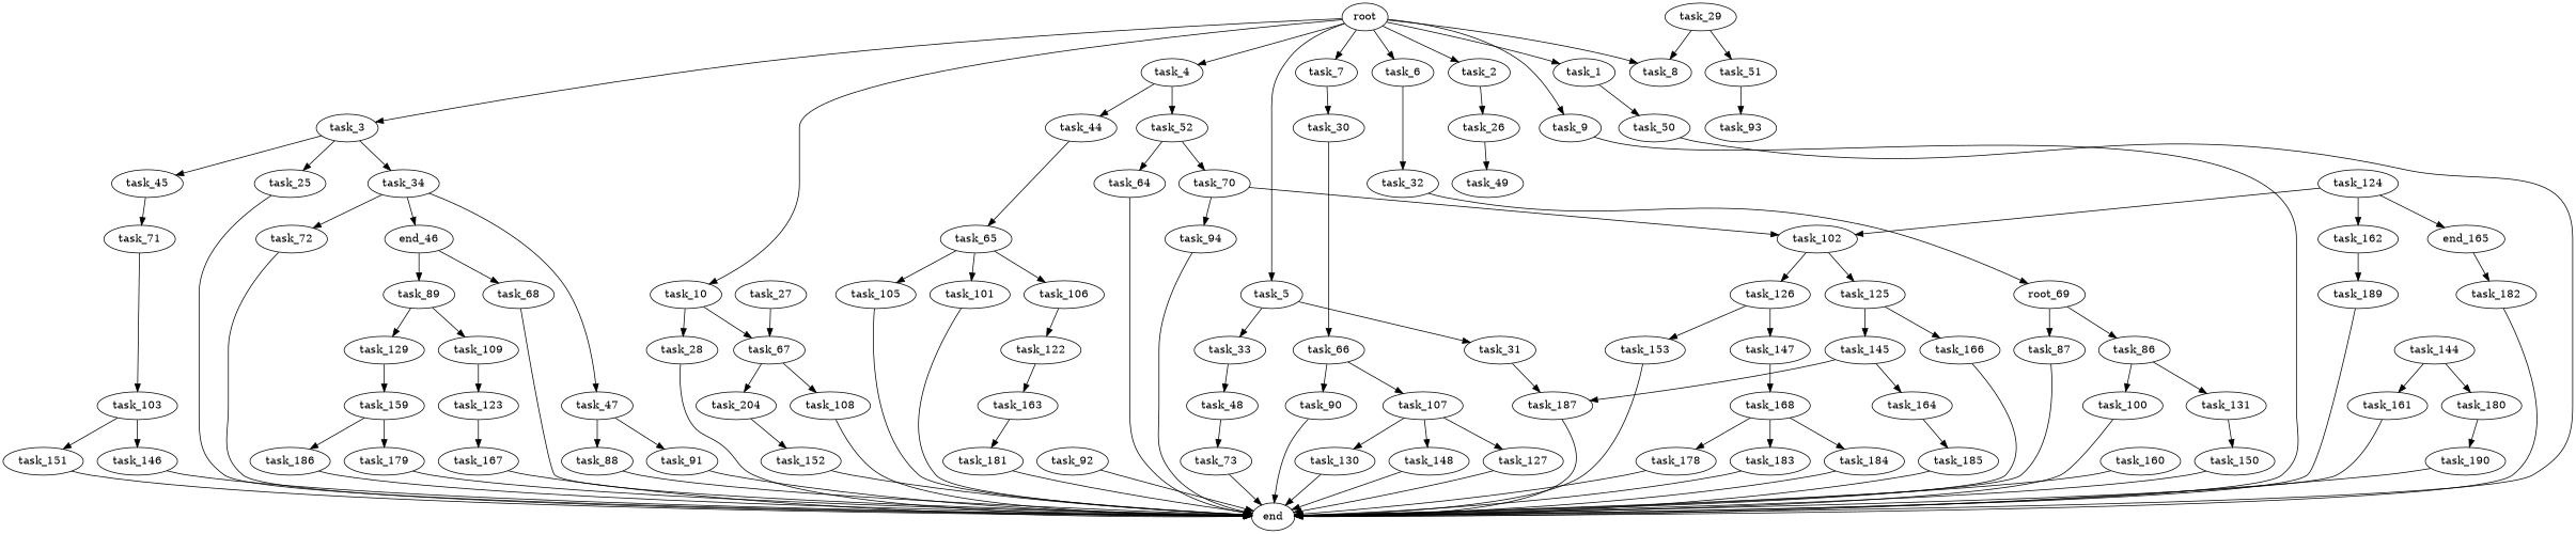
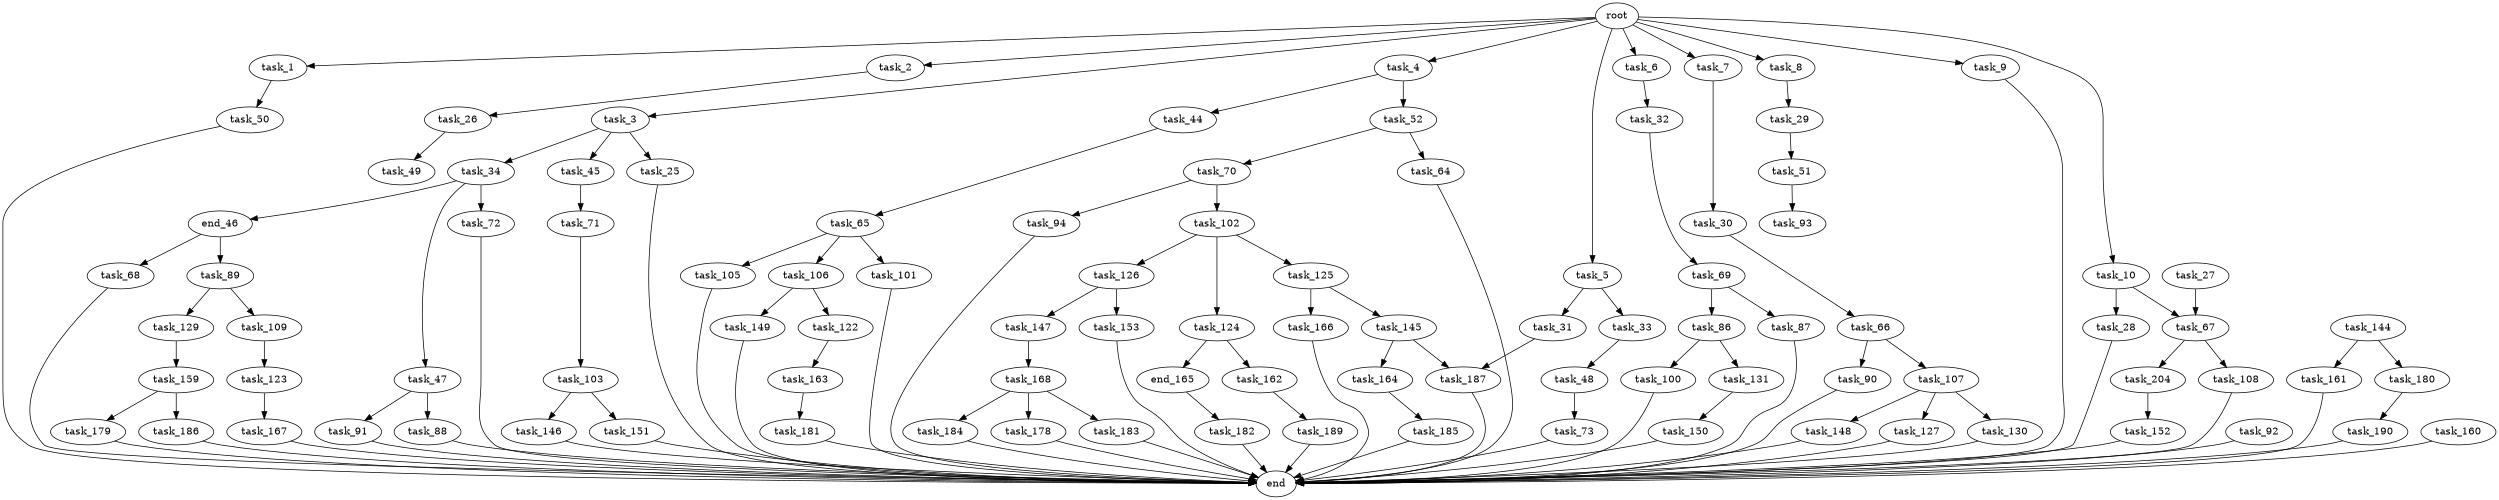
  digraph {
    root
    task_1
    task_2
    task_3
    task_4
    task_5
    task_6
    task_7
    task_8
    task_9
    task_10
    task_50
    task_26
    task_25
    task_34
    task_45
    task_44
    task_52
    task_31
    task_33
    task_32
    task_30
    task_29
    end
    task_28
    task_67
    task_49
    n28 [label=end_46]
    task_47
    task_72
    task_71
    task_65
    task_64
    task_70
    task_187
    task_48
-   task_69 [label=root_69]
+   task_69
    task_66
    task_51
    task_27
    n41 [label=task_204]
    task_108
    task_93
    task_90
    task_107
    task_86
    task_87
    task_73
    task_68
    task_89
    task_88
    task_91
    task_101
    task_105
    task_106
    task_92
    task_103
    task_109
    task_129
    task_94
    task_102
    task_122
+   task_149
    task_127
    task_130
    task_148
    task_152
    task_100
    task_131
    task_124
    task_125
    task_126
    task_146
    task_151
    task_150
    task_123
    task_159
    task_162
    n79 [label=end_165]
    task_145
    task_166
    task_147
    task_153
    task_163
    task_167
    task_181
    task_189
    task_182
    task_164
    task_168
    task_144
    task_161
    task_180
    task_160
    task_179
    task_186
    task_190
    task_185
    task_178
    task_183
    task_184
    root -> task_1
    root -> task_2
    root -> task_3
    root -> task_4
    root -> task_5
    root -> task_6
    root -> task_7
    root -> task_8
    root -> task_9
    root -> task_10
    task_1 -> task_50
    task_2 -> task_26
    task_3 -> task_25
    task_3 -> task_34
    task_3 -> task_45
    task_4 -> task_44
    task_4 -> task_52
    task_5 -> task_31
    task_5 -> task_33
    task_6 -> task_32
    task_7 -> task_30
-   task_29 -> task_8
+   task_8 -> task_29
    task_9 -> end
    task_10 -> task_28
    task_10 -> task_67
    task_50 -> end
    task_26 -> task_49
    task_25 -> end
    task_34 -> n28
    task_34 -> task_47
    task_34 -> task_72
    task_45 -> task_71
    task_44 -> task_65
    task_52 -> task_64
    task_52 -> task_70
    task_31 -> task_187
    task_33 -> task_48
    task_32 -> task_69
    task_30 -> task_66
    task_29 -> task_51
    task_28 -> end
    task_67 -> n41
    task_67 -> task_108
    n28 -> task_68
    n28 -> task_89
    task_47 -> task_88
    task_47 -> task_91
    task_72 -> end
    task_71 -> task_103
    task_65 -> task_101
    task_65 -> task_105
    task_65 -> task_106
    task_64 -> end
    task_70 -> task_94
    task_70 -> task_102
    task_187 -> end
    task_48 -> task_73
    task_69 -> task_86
    task_69 -> task_87
    task_66 -> task_90
    task_66 -> task_107
    task_51 -> task_93
    task_27 -> task_67
    n41 -> task_152
    task_108 -> end
    task_90 -> end
    task_107 -> task_127
    task_107 -> task_130
    task_107 -> task_148
    task_86 -> task_100
    task_86 -> task_131
    task_87 -> end
    task_73 -> end
    task_68 -> end
    task_89 -> task_109
    task_89 -> task_129
    task_88 -> end
    task_91 -> end
    task_101 -> end
    task_105 -> end
    task_106 -> task_122
+   task_106 -> task_149
    task_92 -> end
    task_103 -> task_146
    task_103 -> task_151
    task_109 -> task_123
    task_129 -> task_159
    task_94 -> end
-   task_124 -> task_102
+   task_102 -> task_124
    task_102 -> task_125
    task_102 -> task_126
    task_122 -> task_163
+   task_149 -> end
    task_127 -> end
    task_130 -> end
    task_148 -> end
    task_152 -> end
    task_100 -> end
    task_131 -> task_150
    task_124 -> task_162
    task_124 -> n79
    task_125 -> task_145
    task_125 -> task_166
    task_126 -> task_147
    task_126 -> task_153
    task_146 -> end
    task_151 -> end
    task_150 -> end
    task_123 -> task_167
    task_159 -> task_179
    task_159 -> task_186
    task_162 -> task_189
    n79 -> task_182
    task_145 -> task_187
    task_145 -> task_164
    task_166 -> end
    task_147 -> task_168
    task_153 -> end
    task_163 -> task_181
    task_167 -> end
    task_181 -> end
    task_189 -> end
    task_182 -> end
    task_164 -> task_185
    task_168 -> task_178
    task_168 -> task_183
    task_168 -> task_184
    task_144 -> task_161
    task_144 -> task_180
    task_161 -> end
    task_180 -> task_190
    task_160 -> end
    task_179 -> end
    task_186 -> end
    task_190 -> end
    task_185 -> end
    task_178 -> end
    task_183 -> end
    task_184 -> end
  }
